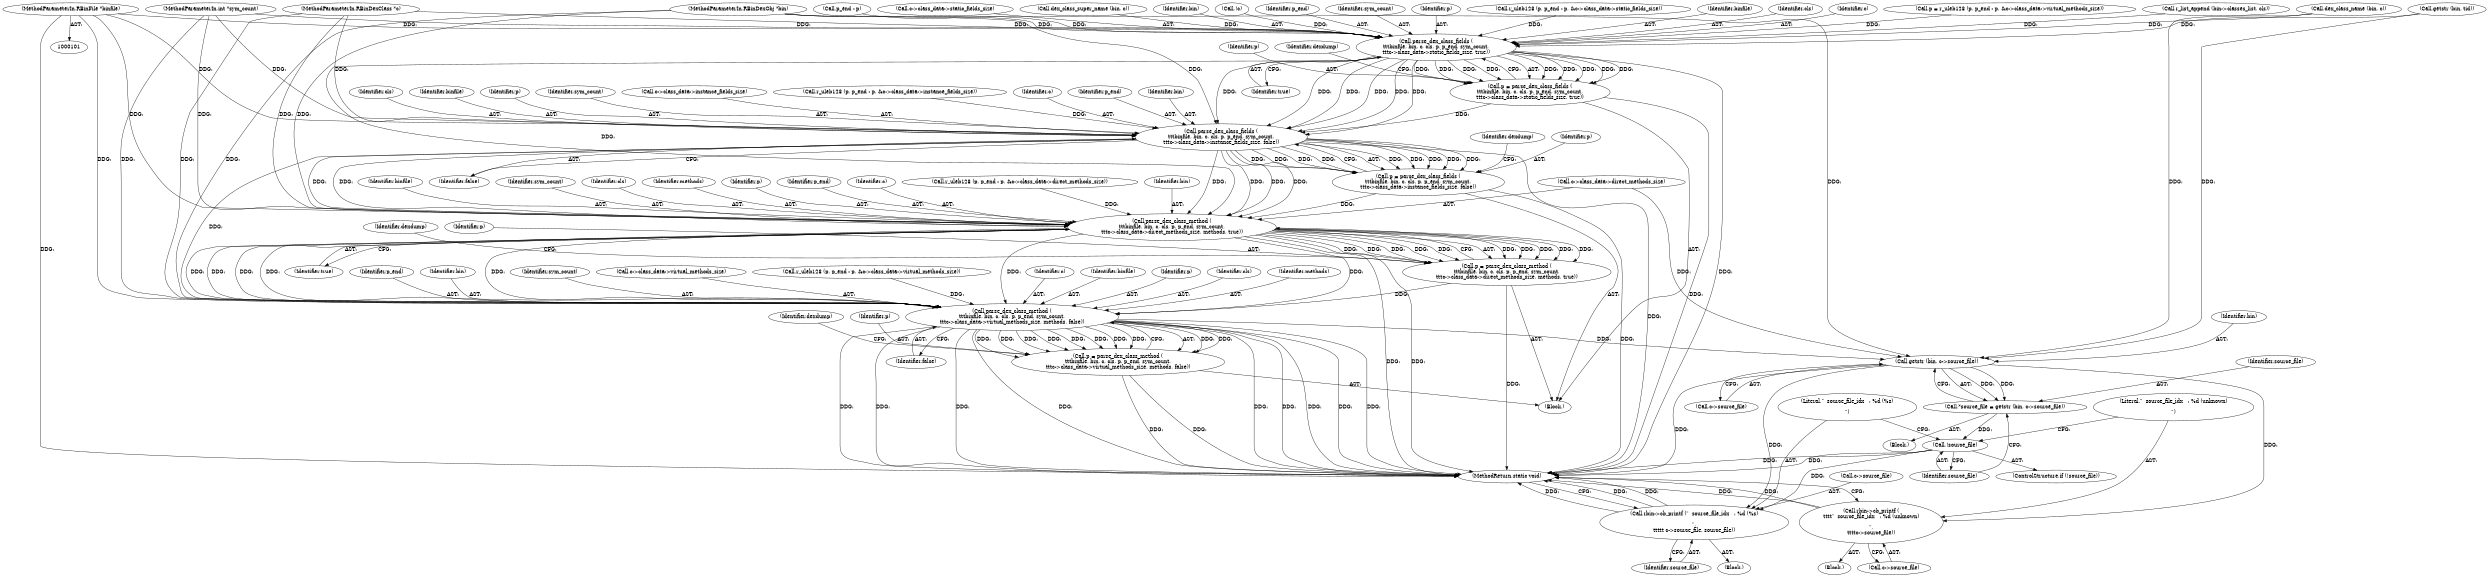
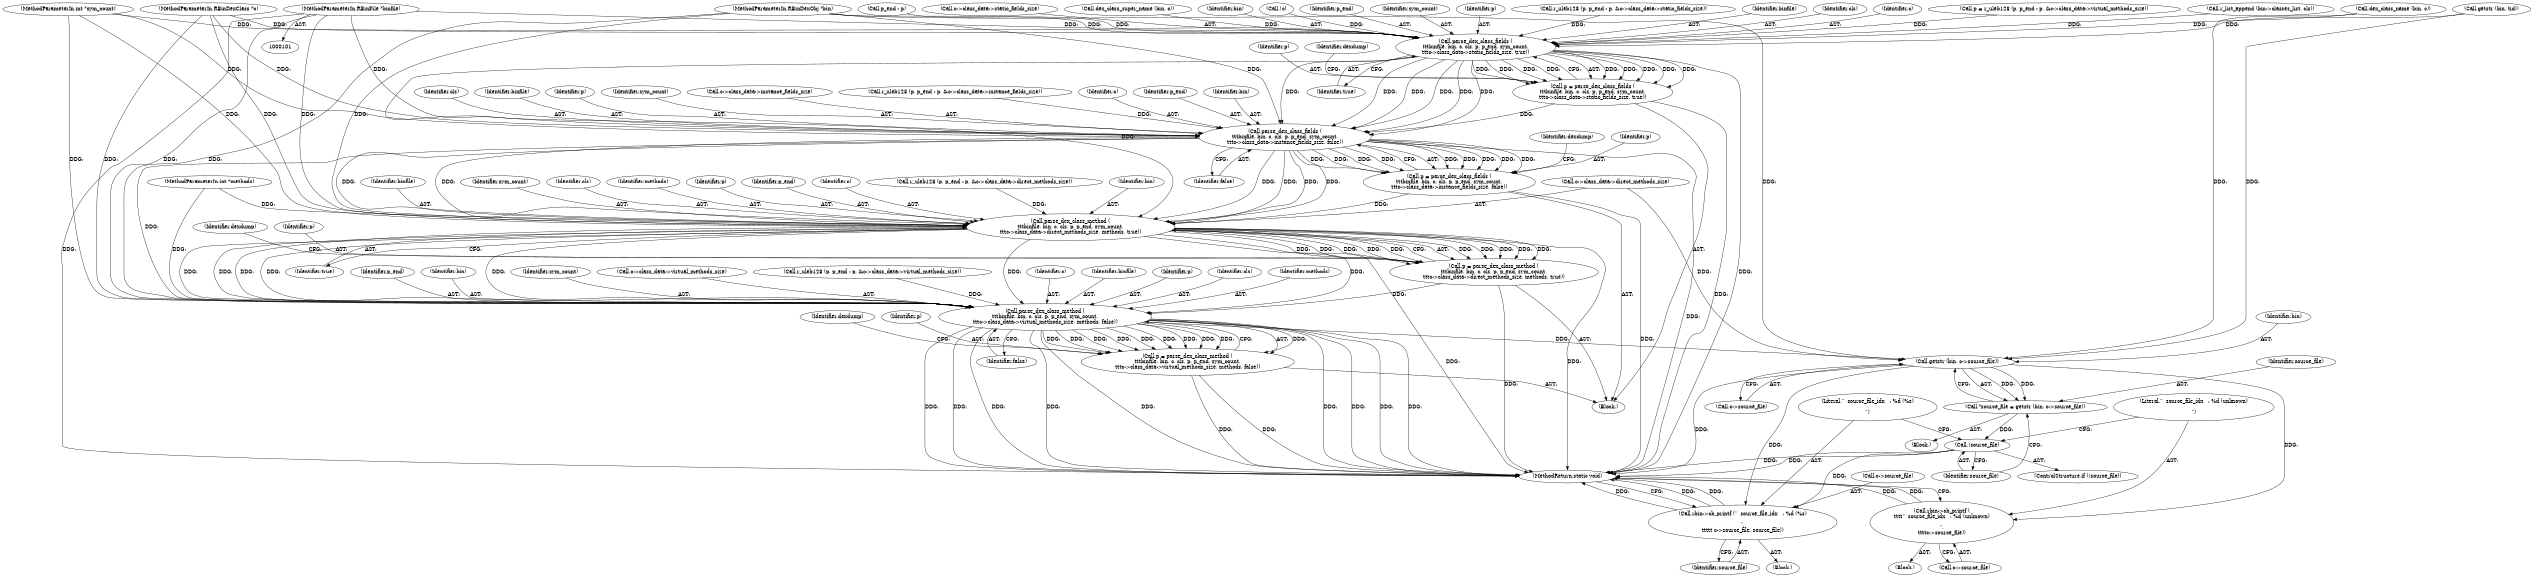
  digraph {
    n1 [label="(MethodParameterIn,RBinFile *binfile)"]
    n2 [label="(Call,parse_dex_class_fields (\n\t\t\tbinfile, bin, c, cls, p, p_end, sym_count,\n\t\t\tc->class_data->static_fields_size, true))"]
    n3 [label="(Call,parse_dex_class_fields (\n\t\t\tbinfile, bin, c, cls, p, p_end, sym_count,\n\t\t\tc->class_data->instance_fields_size, false))"]
    n4 [label="(Call,parse_dex_class_method (\n\t\t\tbinfile, bin, c, cls, p, p_end, sym_count,\n\t\t\tc->class_data->direct_methods_size, methods, true))"]
    n5 [label="(Call,parse_dex_class_method (\n\t\t\tbinfile, bin, c, cls, p, p_end, sym_count,\n\t\t\tc->class_data->virtual_methods_size, methods, false))"]
    n6 [label="(MethodReturn,static void)"]
    1000101
    n8 [label="(Call,p = parse_dex_class_fields (\n\t\t\tbinfile, bin, c, cls, p, p_end, sym_count,\n\t\t\tc->class_data->static_fields_size, true))"]
    n9 [label="(Identifier,true)"]
    n10 [label="(Call,p = parse_dex_class_fields (\n\t\t\tbinfile, bin, c, cls, p, p_end, sym_count,\n\t\t\tc->class_data->instance_fields_size, false))"]
    n11 [label="(Identifier,false)"]
    n12 [label="(Call,p = parse_dex_class_method (\n\t\t\tbinfile, bin, c, cls, p, p_end, sym_count,\n\t\t\tc->class_data->direct_methods_size, methods, true))"]
    n13 [label="(Identifier,true)"]
    n14 [label="(Call,p = parse_dex_class_method (\n\t\t\tbinfile, bin, c, cls, p, p_end, sym_count,\n\t\t\tc->class_data->virtual_methods_size, methods, false))"]
    n15 [label="(Call,getstr (bin, c->source_file))"]
    n16 [label="(Identifier,false)"]
    n17 [label="(Call,rbin->cb_printf (\"  source_file_idx   : %d (%s)\n\n\",\n\t\t\t\t\t c->source_file, source_file))"]
    n18 [label="(Call,rbin->cb_printf (\n\t\t\t\t\"  source_file_idx   : %d (unknown)\n\n\",\n\t\t\t\tc->source_file))"]
    n19 [label="(Block,)"]
    n20 [label="(Call,*source_file = getstr (bin, c->source_file))"]
    n21 [label="(Call,c->source_file)"]
    n22 [label="(Call,!source_file)"]
    n23 [label="(Block,)"]
    n24 [label="(Identifier,source_file)"]
    n25 [label="(Block,)"]
    n26 [label="(Block,)"]
    n27 [label="(Call,c->source_file)"]
    n28 [label="(Identifier,source_file)"]
    n29 [label="(ControlStructure,if (!source_file))"]
    n30 [label="(Identifier,binfile)"]
+   n31 [label="(MethodParameterIn,int *methods)"]
    n32 [label="(Call,dex_class_name (bin, c))"]
    n33 [label="(Identifier,sym_count)"]
    n34 [label="(Identifier,p_end)"]
    n35 [label="(Identifier,p)"]
    n36 [label="(Call,r_uleb128 (p, p_end - p, &c->class_data->static_fields_size))"]
    n37 [label="(Identifier,cls)"]
    n38 [label="(Identifier,bin)"]
    n39 [label="(Identifier,p)"]
    n40 [label="(MethodParameterIn,int *sym_count)"]
    n41 [label="(Identifier,dexdump)"]
    n42 [label="(Identifier,bin)"]
    n43 [label="(Identifier,sym_count)"]
    n44 [label="(Identifier,binfile)"]
    n45 [label="(Identifier,p)"]
    n46 [label="(Identifier,dexdump)"]
    n47 [label="(Call,c->class_data->virtual_methods_size)"]
    n48 [label="(Literal,\"  source_file_idx   : %d (unknown)\n\n\")"]
    n49 [label="(Identifier,binfile)"]
    n50 [label="(Call,r_uleb128 (p, p_end - p, &c->class_data->virtual_methods_size))"]
    n51 [label="(Identifier,cls)"]
    n52 [label="(Identifier,sym_count)"]
    n53 [label="(Identifier,c)"]
    n54 [label="(Identifier,cls)"]
    n55 [label="(MethodParameterIn,RBinDexClass *c)"]
    n56 [label="(Call,c->class_data->instance_fields_size)"]
    n57 [label="(Identifier,c)"]
    n58 [label="(Call,r_uleb128 (p, p_end - p, &c->class_data->instance_fields_size))"]
    n59 [label="(MethodParameterIn,RBinDexObj *bin)"]
    n60 [label="(Identifier,methods)"]
    n61 [label="(Call,p = r_uleb128 (p, p_end - p, &c->class_data->virtual_methods_size))"]
    n62 [label="(Identifier,binfile)"]
    n63 [label="(Identifier,p)"]
    n64 [label="(Call,r_list_append (bin->classes_list, cls))"]
    n65 [label="(Call,p_end - p)"]
    n66 [label="(Identifier,dexdump)"]
    n67 [label="(Call,c->class_data->static_fields_size)"]
    n68 [label="(Identifier,p)"]
    n69 [label="(Call,c->source_file)"]
    n70 [label="(Identifier,source_file)"]
    n71 [label="(Identifier,p)"]
    n72 [label="(Call,c->class_data->direct_methods_size)"]
    n73 [label="(Identifier,c)"]
    n74 [label="(Identifier,dexdump)"]
    n75 [label="(Call,dex_class_super_name (bin, c))"]
    n76 [label="(Identifier,p_end)"]
    n77 [label="(Identifier,p_end)"]
    n78 [label="(Call,getstr (bin, tid))"]
    n79 [label="(Identifier,c)"]
    n80 [label="(Identifier,bin)"]
    n81 [label="(Literal,\"  source_file_idx   : %d (%s)\n\n\")"]
    n82 [label="(Identifier,cls)"]
    n83 [label="(Call,!c)"]
    n84 [label="(Identifier,p)"]
    n85 [label="(Identifier,methods)"]
    n86 [label="(Identifier,bin)"]
    n87 [label="(Call,r_uleb128 (p, p_end - p, &c->class_data->direct_methods_size))"]
    n88 [label="(Identifier,p_end)"]
    n89 [label="(Identifier,sym_count)"]
    n90 [label="(Identifier,bin)"]
    n91 [label="(Identifier,p)"]
    n1 -> n2 [label="DDG: "]
    n1 -> n3 [label="DDG: "]
    n1 -> n4 [label="DDG: "]
    n1 -> n5 [label="DDG: "]
    n1 -> n6 [label="DDG: "]
    n1 -> 1000101 [label="AST: "]
    n2 -> n3 [label="DDG: "]
    n2 -> n3 [label="DDG: "]
    n2 -> n3 [label="DDG: "]
    n2 -> n3 [label="DDG: "]
    n2 -> n3 [label="DDG: "]
    n2 -> n3 [label="DDG: "]
    n2 -> n4 [label="DDG: "]
    n2 -> n6 [label="DDG: "]
    n2 -> n8 [label="AST: "]
    n2 -> n8 [label="DDG: "]
    n2 -> n8 [label="DDG: "]
    n2 -> n8 [label="DDG: "]
    n2 -> n8 [label="DDG: "]
    n2 -> n8 [label="DDG: "]
    n2 -> n8 [label="DDG: "]
    n2 -> n8 [label="DDG: "]
    n2 -> n8 [label="DDG: "]
    n2 -> n8 [label="DDG: "]
    n2 -> n9 [label="CFG: "]
    n3 -> n4 [label="DDG: "]
    n3 -> n4 [label="DDG: "]
    n3 -> n4 [label="DDG: "]
    n3 -> n4 [label="DDG: "]
    n3 -> n4 [label="DDG: "]
    n3 -> n4 [label="DDG: "]
    n3 -> n5 [label="DDG: "]
    n3 -> n6 [label="DDG: "]
    n3 -> n10 [label="AST: "]
    n3 -> n10 [label="DDG: "]
    n3 -> n10 [label="DDG: "]
    n3 -> n10 [label="DDG: "]
    n3 -> n10 [label="DDG: "]
    n3 -> n10 [label="DDG: "]
    n3 -> n10 [label="DDG: "]
    n3 -> n10 [label="DDG: "]
    n3 -> n10 [label="DDG: "]
    n3 -> n10 [label="DDG: "]
    n3 -> n11 [label="CFG: "]
    n4 -> n5 [label="DDG: "]
    n4 -> n5 [label="DDG: "]
    n4 -> n5 [label="DDG: "]
    n4 -> n5 [label="DDG: "]
    n4 -> n5 [label="DDG: "]
    n4 -> n5 [label="DDG: "]
    n4 -> n5 [label="DDG: "]
    n4 -> n6 [label="DDG: "]
    n4 -> n6 [label="DDG: "]
    n4 -> n12 [label="AST: "]
    n4 -> n12 [label="DDG: "]
    n4 -> n12 [label="DDG: "]
    n4 -> n12 [label="DDG: "]
    n4 -> n12 [label="DDG: "]
    n4 -> n12 [label="DDG: "]
    n4 -> n12 [label="DDG: "]
    n4 -> n12 [label="DDG: "]
    n4 -> n12 [label="DDG: "]
    n4 -> n12 [label="DDG: "]
    n4 -> n12 [label="DDG: "]
    n4 -> n13 [label="CFG: "]
    n5 -> n6 [label="DDG: "]
    n5 -> n6 [label="DDG: "]
    n5 -> n6 [label="DDG: "]
    n5 -> n6 [label="DDG: "]
    n5 -> n6 [label="DDG: "]
    n5 -> n6 [label="DDG: "]
    n5 -> n6 [label="DDG: "]
    n5 -> n6 [label="DDG: "]
    n5 -> n6 [label="DDG: "]
    n5 -> n14 [label="AST: "]
    n5 -> n14 [label="DDG: "]
    n5 -> n14 [label="DDG: "]
    n5 -> n14 [label="DDG: "]
    n5 -> n14 [label="DDG: "]
    n5 -> n14 [label="DDG: "]
    n5 -> n14 [label="DDG: "]
    n5 -> n14 [label="DDG: "]
    n5 -> n14 [label="DDG: "]
    n5 -> n14 [label="DDG: "]
    n5 -> n14 [label="DDG: "]
    n5 -> n15 [label="DDG: "]
    n5 -> n16 [label="CFG: "]
    n6 -> n17 [label="CFG: "]
    n6 -> n18 [label="CFG: "]
    n8 -> n2 [label="CFG: "]
    n8 -> n3 [label="DDG: "]
    n8 -> n6 [label="DDG: "]
    n8 -> n19 [label="AST: "]
    n9 -> n2 [label="AST: "]
    n10 -> n3 [label="CFG: "]
    n10 -> n4 [label="DDG: "]
    n10 -> n6 [label="DDG: "]
    n10 -> n19 [label="AST: "]
    n11 -> n3 [label="AST: "]
    n12 -> n4 [label="CFG: "]
    n12 -> n5 [label="DDG: "]
    n12 -> n6 [label="DDG: "]
    n12 -> n19 [label="AST: "]
    n13 -> n4 [label="AST: "]
    n14 -> n5 [label="CFG: "]
    n14 -> n6 [label="DDG: "]
    n14 -> n6 [label="DDG: "]
    n14 -> n19 [label="AST: "]
    n15 -> n6 [label="DDG: "]
    n15 -> n17 [label="DDG: "]
    n15 -> n18 [label="DDG: "]
    n15 -> n20 [label="AST: "]
    n15 -> n20 [label="DDG: "]
    n15 -> n20 [label="DDG: "]
    n15 -> n21 [label="CFG: "]
    n16 -> n5 [label="AST: "]
    n17 -> n6 [label="DDG: "]
    n17 -> n6 [label="DDG: "]
    n17 -> n6 [label="DDG: "]
    n17 -> n24 [label="CFG: "]
    n17 -> n25 [label="AST: "]
    n18 -> n6 [label="DDG: "]
    n18 -> n6 [label="DDG: "]
    n18 -> n26 [label="AST: "]
    n18 -> n27 [label="CFG: "]
    n20 -> n15 [label="CFG: "]
    n20 -> n22 [label="DDG: "]
    n20 -> n23 [label="AST: "]
    n21 -> n15 [label="AST: "]
    n22 -> n6 [label="DDG: "]
    n22 -> n6 [label="DDG: "]
    n22 -> n17 [label="DDG: "]
    n22 -> n28 [label="CFG: "]
    n22 -> n29 [label="AST: "]
    n24 -> n17 [label="AST: "]
    n27 -> n18 [label="AST: "]
    n28 -> n20 [label="CFG: "]
    n28 -> n22 [label="AST: "]
    n30 -> n4 [label="AST: "]
+   n31 -> n4 [label="DDG: "]
+   n31 -> n5 [label="DDG: "]
    n32 -> n2 [label="DDG: "]
    n32 -> n15 [label="DDG: "]
    n33 -> n4 [label="AST: "]
    n34 -> n5 [label="AST: "]
    n35 -> n2 [label="AST: "]
    n36 -> n2 [label="DDG: "]
    n37 -> n3 [label="AST: "]
    n38 -> n5 [label="AST: "]
    n39 -> n8 [label="AST: "]
    n40 -> n2 [label="DDG: "]
    n40 -> n3 [label="DDG: "]
    n40 -> n4 [label="DDG: "]
    n40 -> n5 [label="DDG: "]
    n41 -> n14 [label="CFG: "]
    n42 -> n15 [label="AST: "]
    n43 -> n5 [label="AST: "]
    n44 -> n3 [label="AST: "]
    n45 -> n3 [label="AST: "]
    n46 -> n10 [label="CFG: "]
    n47 -> n5 [label="AST: "]
    n48 -> n18 [label="AST: "]
    n48 -> n22 [label="CFG: "]
    n49 -> n2 [label="AST: "]
    n50 -> n5 [label="DDG: "]
    n51 -> n2 [label="AST: "]
    n52 -> n3 [label="AST: "]
    n53 -> n2 [label="AST: "]
    n54 -> n4 [label="AST: "]
    n55 -> n2 [label="DDG: "]
    n55 -> n3 [label="DDG: "]
    n55 -> n4 [label="DDG: "]
    n55 -> n5 [label="DDG: "]
    n56 -> n3 [label="AST: "]
    n57 -> n5 [label="AST: "]
    n58 -> n3 [label="DDG: "]
    n59 -> n2 [label="DDG: "]
    n59 -> n3 [label="DDG: "]
    n59 -> n4 [label="DDG: "]
    n59 -> n5 [label="DDG: "]
    n59 -> n15 [label="DDG: "]
    n60 -> n4 [label="AST: "]
    n61 -> n2 [label="DDG: "]
    n62 -> n5 [label="AST: "]
    n63 -> n5 [label="AST: "]
    n64 -> n2 [label="DDG: "]
    n65 -> n2 [label="DDG: "]
    n66 -> n12 [label="CFG: "]
    n67 -> n2 [label="AST: "]
    n68 -> n14 [label="AST: "]
    n69 -> n17 [label="AST: "]
    n70 -> n20 [label="AST: "]
    n71 -> n4 [label="AST: "]
    n72 -> n4 [label="AST: "]
    n72 -> n15 [label="DDG: "]
    n73 -> n3 [label="AST: "]
    n74 -> n8 [label="CFG: "]
    n75 -> n2 [label="DDG: "]
    n76 -> n3 [label="AST: "]
    n77 -> n4 [label="AST: "]
    n78 -> n2 [label="DDG: "]
    n78 -> n15 [label="DDG: "]
    n79 -> n4 [label="AST: "]
    n80 -> n2 [label="AST: "]
    n81 -> n17 [label="AST: "]
    n81 -> n22 [label="CFG: "]
    n82 -> n5 [label="AST: "]
    n83 -> n2 [label="DDG: "]
    n84 -> n12 [label="AST: "]
    n85 -> n5 [label="AST: "]
    n86 -> n3 [label="AST: "]
    n87 -> n4 [label="DDG: "]
    n88 -> n2 [label="AST: "]
    n89 -> n2 [label="AST: "]
    n90 -> n4 [label="AST: "]
    n91 -> n10 [label="AST: "]
  }
